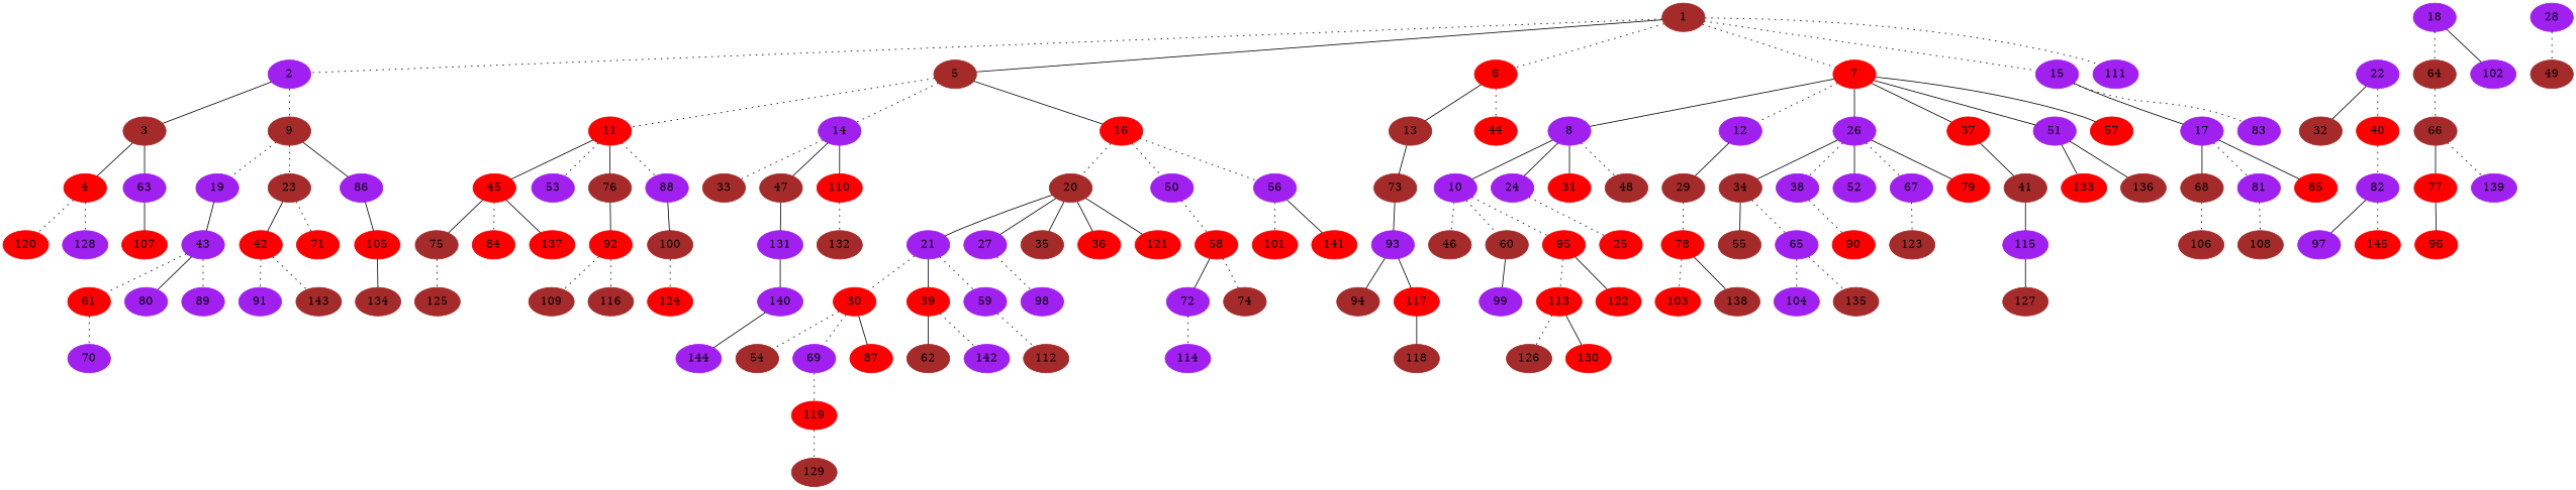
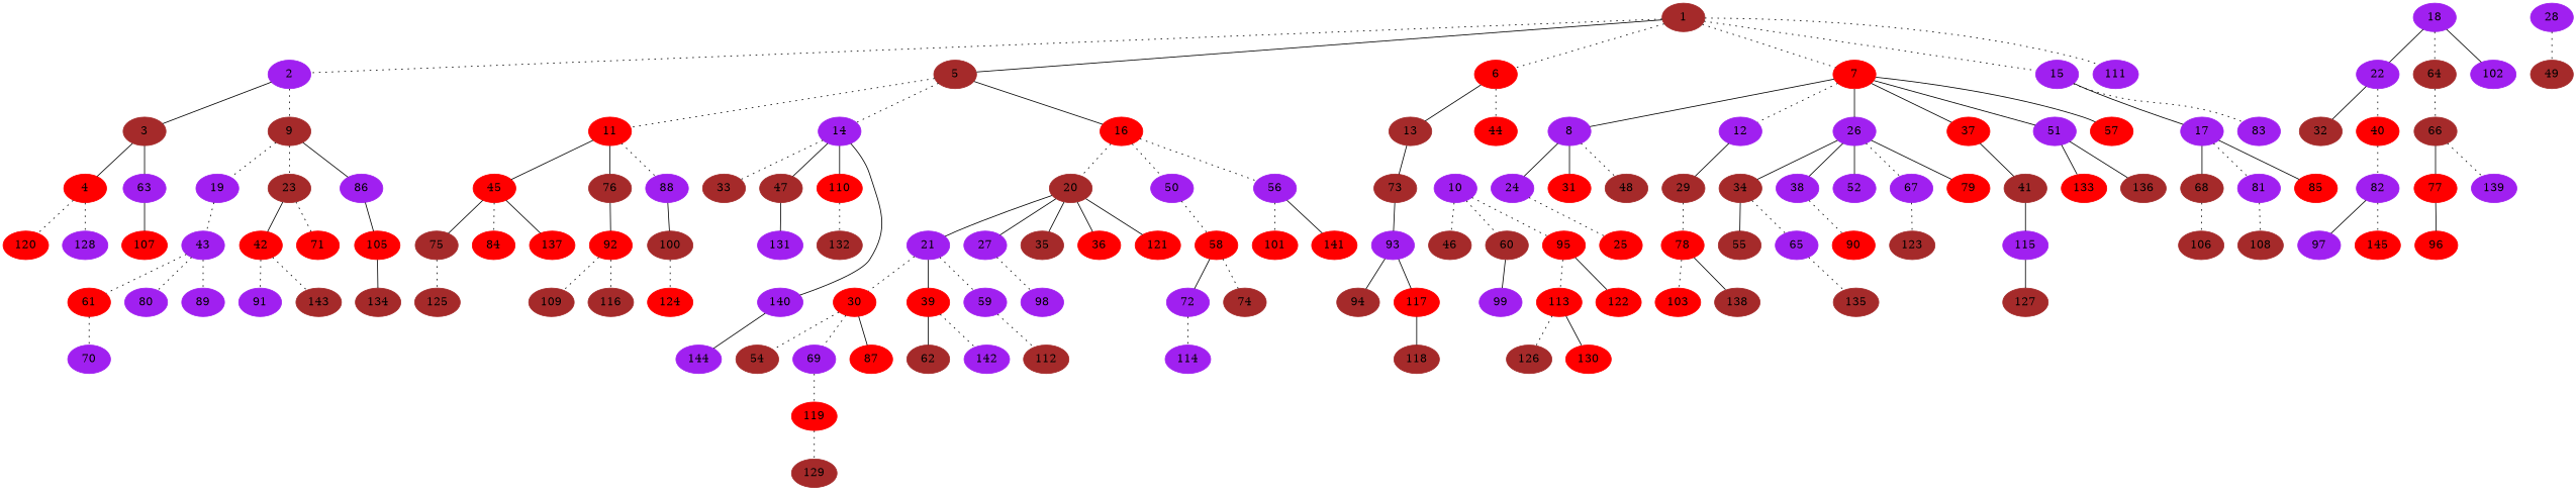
  graph {
    node [color=purple style=filled]
    edge [style=dotted]
    1 [color=brown]
    2
    5 [color=brown]
    6 [color=red]
    7 [color=red]
    15
    111
    3 [color=brown]
    9 [color=brown]
    11 [color=red]
    14
    16 [color=red]
    13 [color=brown]
    44 [color=red]
    8
    12
    26
    37 [color=red]
    51
    57 [color=red]
    17
    83
    4 [color=red]
    63
    19
    23 [color=brown]
    86
    120 [color=red]
    128
    107 [color=red]
    45 [color=red]
-   53
    76 [color=brown]
    88
    33 [color=brown]
    47 [color=brown]
    110 [color=red]
    140
    20 [color=brown]
    50
    56
    73 [color=brown]
    10
    24
    31 [color=red]
    48 [color=brown]
    29 [color=brown]
    34 [color=brown]
    38
    52
    67
    79 [color=red]
    41 [color=brown]
    133 [color=red]
    136 [color=brown]
    46 [color=brown]
    60 [color=brown]
    95 [color=red]
    25 [color=red]
    43
    42 [color=red]
    71 [color=red]
    105 [color=red]
    99
    113 [color=red]
    122 [color=red]
    75 [color=brown]
    84 [color=red]
    137 [color=red]
    92 [color=red]
    100 [color=brown]
    78 [color=red]
    93
    131
    132 [color=brown]
    144
    68 [color=brown]
    81
    85 [color=red]
    18
    22
    64 [color=brown]
    102
    21
    27
    35 [color=brown]
    36 [color=red]
    121 [color=red]
    58 [color=red]
    101 [color=red]
    141 [color=red]
    106 [color=brown]
    108 [color=brown]
    32 [color=brown]
    40 [color=red]
    66 [color=brown]
    61 [color=red]
    80
    89
    30 [color=red]
    39 [color=red]
    59
    98
    54 [color=brown]
    69
    87 [color=red]
    62 [color=brown]
    142
    112 [color=brown]
    82
    91
    143 [color=brown]
    49 [color=brown]
    28
    55 [color=brown]
    65
    90 [color=red]
    123 [color=brown]
    103 [color=red]
    138 [color=brown]
    119 [color=red]
-   104
    135 [color=brown]
    115
    97
    145 [color=red]
    127 [color=brown]
    70
    125 [color=brown]
    72
    74 [color=brown]
    114
    77 [color=red]
    139
    96 [color=red]
    129 [color=brown]
    94 [color=brown]
    117 [color=red]
    109 [color=brown]
    116 [color=brown]
    134 [color=brown]
    124 [color=red]
    118 [color=brown]
    126 [color=brown]
    130 [color=red]
    1 -- 2
    1 -- 5 [style=solid]
    1 -- 6
    1 -- 7
    1 -- 15
    1 -- 111
    2 -- 3 [style=solid]
    2 -- 9
    5 -- 11
    5 -- 14
    5 -- 16 [style=solid]
    6 -- 13 [style=solid]
    6 -- 44
    7 -- 8 [style=solid]
    7 -- 12
    7 -- 26 [style=solid]
    7 -- 37 [style=solid]
    7 -- 51 [style=solid]
    7 -- 57 [style=solid]
    15 -- 17 [style=solid]
    15 -- 83
    3 -- 4 [style=solid]
    3 -- 63 [style=solid]
    9 -- 19
    9 -- 23
    9 -- 86 [style=solid]
    11 -- 45 [style=solid]
-   11 -- 53
    11 -- 76 [style=solid]
    11 -- 88
    14 -- 33
    14 -- 47 [style=solid]
    14 -- 110 [style=solid]
-   131 -- 140 [style=solid]
+   14 -- 140 [style=solid]
    16 -- 20
    16 -- 50
    16 -- 56
    13 -- 73 [style=solid]
-   8 -- 10 [style=solid]
    8 -- 24 [style=solid]
    8 -- 31 [style=solid]
    8 -- 48
    12 -- 29 [style=solid]
    26 -- 34 [style=solid]
-   26 -- 38
+   26 -- 38 [style=solid]
    26 -- 52 [style=solid]
    26 -- 67
    26 -- 79 [style=solid]
    37 -- 41 [style=solid]
    51 -- 133 [style=solid]
    51 -- 136 [style=solid]
    17 -- 68 [style=solid]
    17 -- 81
    17 -- 85 [style=solid]
    4 -- 120
    4 -- 128
    63 -- 107 [style=solid]
-   19 -- 43 [style=solid]
+   19 -- 43
    23 -- 42 [style=solid]
    23 -- 71
    86 -- 105 [style=solid]
    45 -- 75 [style=solid]
    45 -- 84
    45 -- 137 [style=solid]
    76 -- 92 [style=solid]
    88 -- 100 [style=solid]
    47 -- 131 [style=solid]
    110 -- 132
    140 -- 144 [style=solid]
    20 -- 21 [style=solid]
    20 -- 27 [style=solid]
    20 -- 35 [style=solid]
    20 -- 36 [style=solid]
    20 -- 121 [style=solid]
    50 -- 58
    56 -- 101
    56 -- 141 [style=solid]
    73 -- 93 [style=solid]
    10 -- 46
    10 -- 60
    10 -- 95
    24 -- 25
    29 -- 78
    34 -- 55 [style=solid]
    34 -- 65
    38 -- 90
    67 -- 123
    41 -- 115 [style=solid]
    60 -- 99 [style=solid]
    95 -- 113
    95 -- 122 [style=solid]
    43 -- 61
-   43 -- 80 [style=solid]
+   43 -- 80
    43 -- 89
    42 -- 91
    42 -- 143
    105 -- 134 [style=solid]
    113 -- 126
    113 -- 130 [style=solid]
    75 -- 125
    92 -- 109
    92 -- 116
    100 -- 124
    78 -- 103
    78 -- 138 [style=solid]
    93 -- 94 [style=solid]
    93 -- 117 [style=solid]
    68 -- 106
    81 -- 108
+   18 -- 22 [style=solid]
    18 -- 64
    18 -- 102 [style=solid]
    22 -- 32 [style=solid]
    22 -- 40
    64 -- 66
    21 -- 30
    21 -- 39 [style=solid]
    21 -- 59
    27 -- 98
    58 -- 72 [style=solid]
    58 -- 74
    40 -- 82
    66 -- 77 [style=solid]
    66 -- 139
    61 -- 70
    30 -- 54
    30 -- 69
    30 -- 87 [style=solid]
    39 -- 62 [style=solid]
    39 -- 142
    59 -- 112
    69 -- 119
    82 -- 97 [style=solid]
    82 -- 145
    28 -- 49
-   65 -- 104
    65 -- 135
    119 -- 129
    115 -- 127 [style=solid]
    72 -- 114
    77 -- 96 [style=solid]
    117 -- 118 [style=solid]
  }
